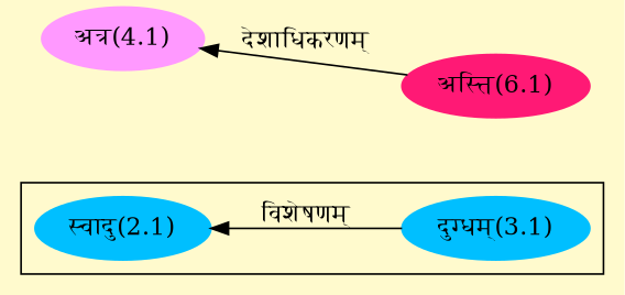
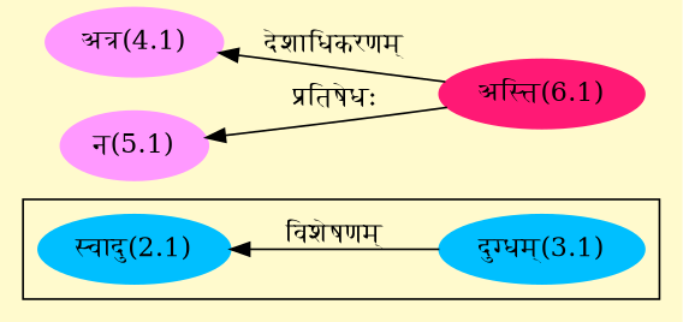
  digraph {
    bgcolor=lemonchiffon1
    compound=true
    rankdir=LR
    node [color="#00BFFF" style=filled]
    edge [dir=back]
    n1 [label="स्वादु(2.1)"]
    n2 [label="दुग्धम्(3.1)"]
    n3 [color="#FF1975" label="अस्ति(6.1)"]
    n4 [color="#FF99FF" label="अत्र(4.1)"]
+   n5 [color="#FF99FF" label="न(5.1)"]
    subgraph cluster_1 {
      n1
      n2
    }
    n1 -> n2 [label="विशेषणम्"]
    n4 -> n3 [label="देशाधिकरणम्"]
+   n5 -> n3 [label="प्रतिषेधः"]
  }
